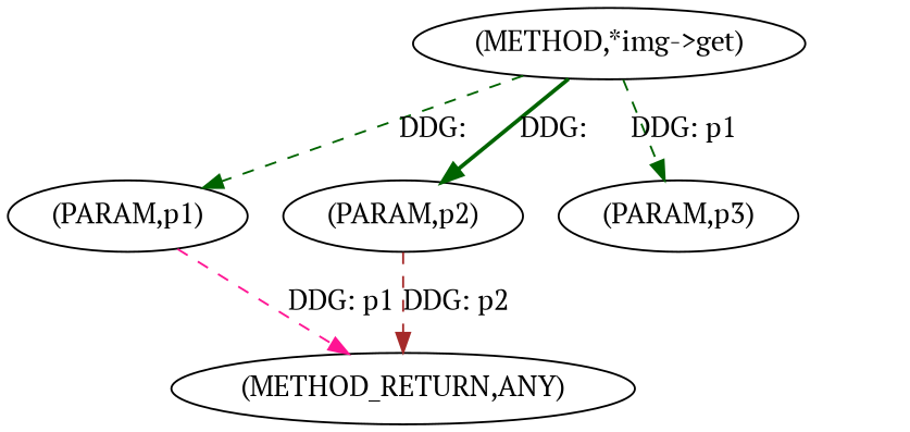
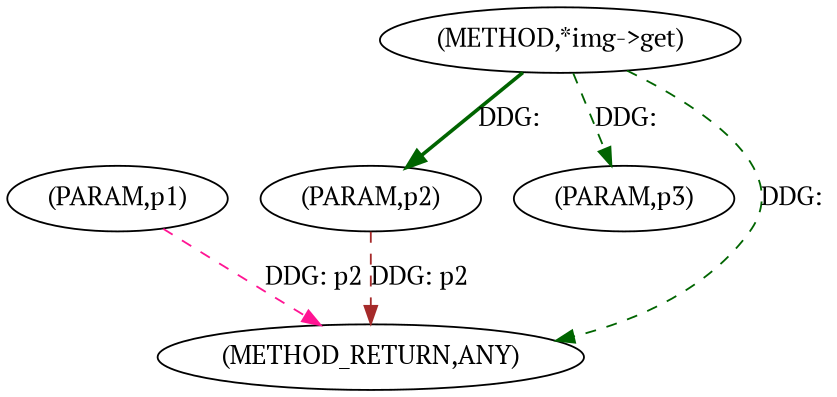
  digraph {
    fontname="PT Serif"
    node [fontname="PT Serif"]
    edge [color=darkgreen fontname="PT Serif" style=dashed]
    n1 [label=<(METHOD,*img-&gt;get)>]
    n2 [label=<(PARAM,p1)>]
    n3 [label=<(PARAM,p2)>]
    n4 [label=<(PARAM,p3)>]
    n5 [label=<(METHOD_RETURN,ANY)>]
-   n1 -> n2 [label="DDG: "]
+   n1 -> n5 [label="DDG: "]
    n1 -> n3 [label="DDG: " style=bold]
-   n1 -> n4 [label="DDG: p1"]
-   n2 -> n5 [color=deeppink label="DDG: p1"]
+   n1 -> n4 [label="DDG: "]
+   n2 -> n5 [color=deeppink label="DDG: p2"]
    n3 -> n5 [color=brown label="DDG: p2"]
  }
